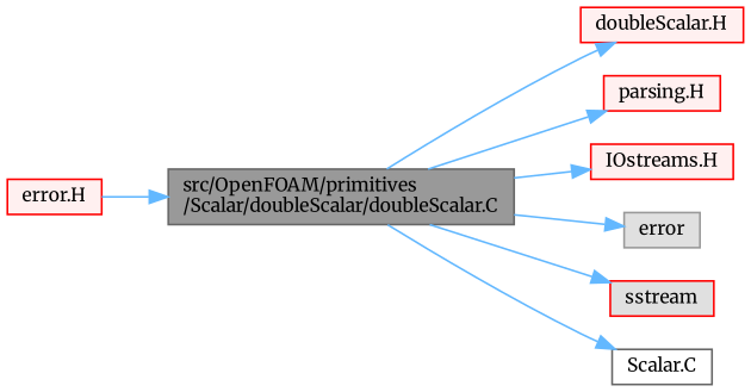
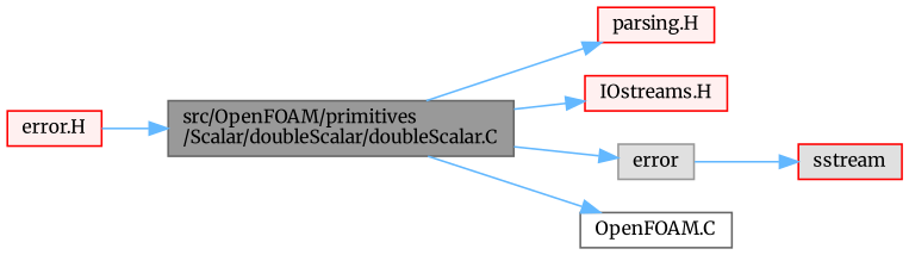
  digraph {
    fontname=Merriweather
    rankdir=LR
    node [color=red fillcolor="#FFF0F0" fontname=Merriweather fontsize=10 shape=box style=filled]
    edge [color=steelblue1 fontname=Merriweather fontsize=10 labelfontname=Helvetica labelfontsize=10 style=solid]
    n1 [color=gray40 fillcolor=grey60 fontcolor=black height=0.2 label="src/OpenFOAM/primitives\l/Scalar/doubleScalar/doubleScalar.C" width=0.4]
-   n2 [height=0.2 label="doubleScalar.H" width=0.4]
    n3 [height=0.2 label="parsing.H" width=0.4]
    n4 [height=0.2 label="IOstreams.H" width=0.4]
    n5 [color=grey60 fillcolor="#E0E0E0" height=0.2 label=error width=0.4]
    n6 [fillcolor="#E0E0E0" height=0.2 label=sstream width=0.4]
-   n7 [color=grey40 fillcolor=white height=0.2 label="Scalar.C" width=0.4]
+   n7 [color=grey40 fillcolor=white height=0.2 label="OpenFOAM.C" width=0.4]
    n8 [height=0.2 label="error.H" width=0.4]
-   n1 -> n2
    n1 -> n3
    n1 -> n4
    n1 -> n5
-   n1 -> n6
+   n5 -> n6
    n1 -> n7
    n8 -> n1
  }
